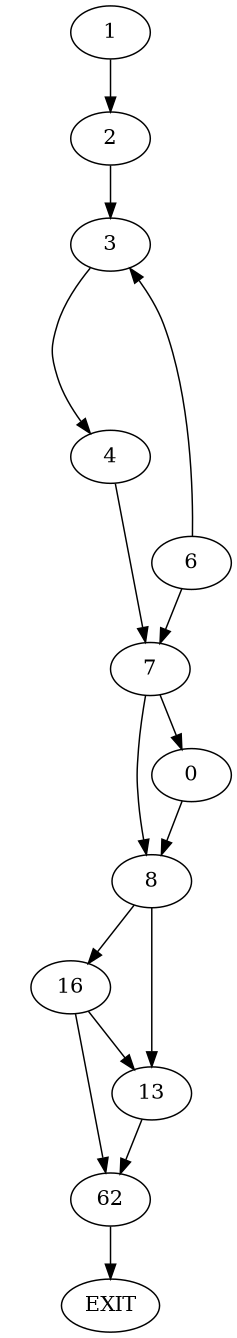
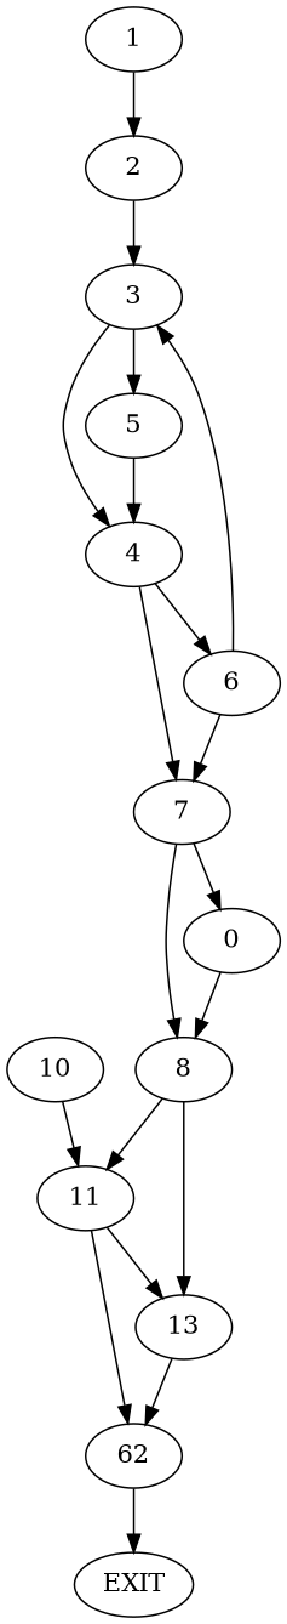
  digraph {
    1
    2
    n3 [label=EXIT]
    3
    4
+   5
    6
    7
    8
    n10 [label=0]
-   11 [label=16]
+   11
    13
+   10
    n14 [label=62]
    1 -> 2
    2 -> 3
    3 -> 4
+   3 -> 5
+   4 -> 6
    4 -> 7
+   5 -> 4
    6 -> 3
    6 -> 7
    7 -> 8
    7 -> n10
    8 -> 11
    8 -> 13
    n10 -> 8
    11 -> 13
    11 -> n14
    13 -> n14
+   10 -> 11
    n14 -> n3
  }
